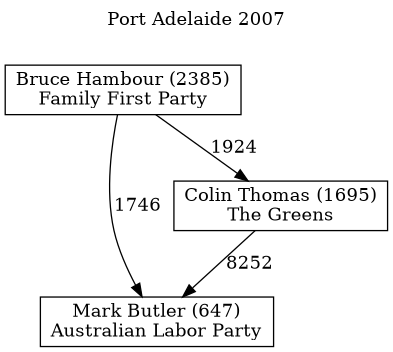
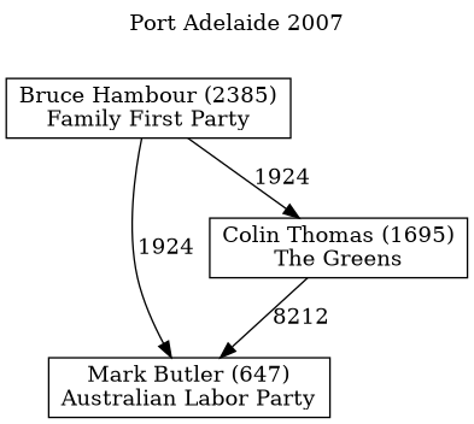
  digraph {
    label="Port Adelaide 2007"
    labelloc=t
    mclimit=10
    node [shape=box]
    n1 [label="Mark Butler (647)\nAustralian Labor Party"]
    n2 [label="Colin Thomas (1695)\nThe Greens"]
    n3 [label="Bruce Hambour (2385)\nFamily First Party"]
-   n2 -> n1 [label=8252]
-   n3 -> n1 [label=1746]
+   n2 -> n1 [label=8212]
+   n3 -> n1 [label=1924]
    n3 -> n2 [label=1924]
  }
